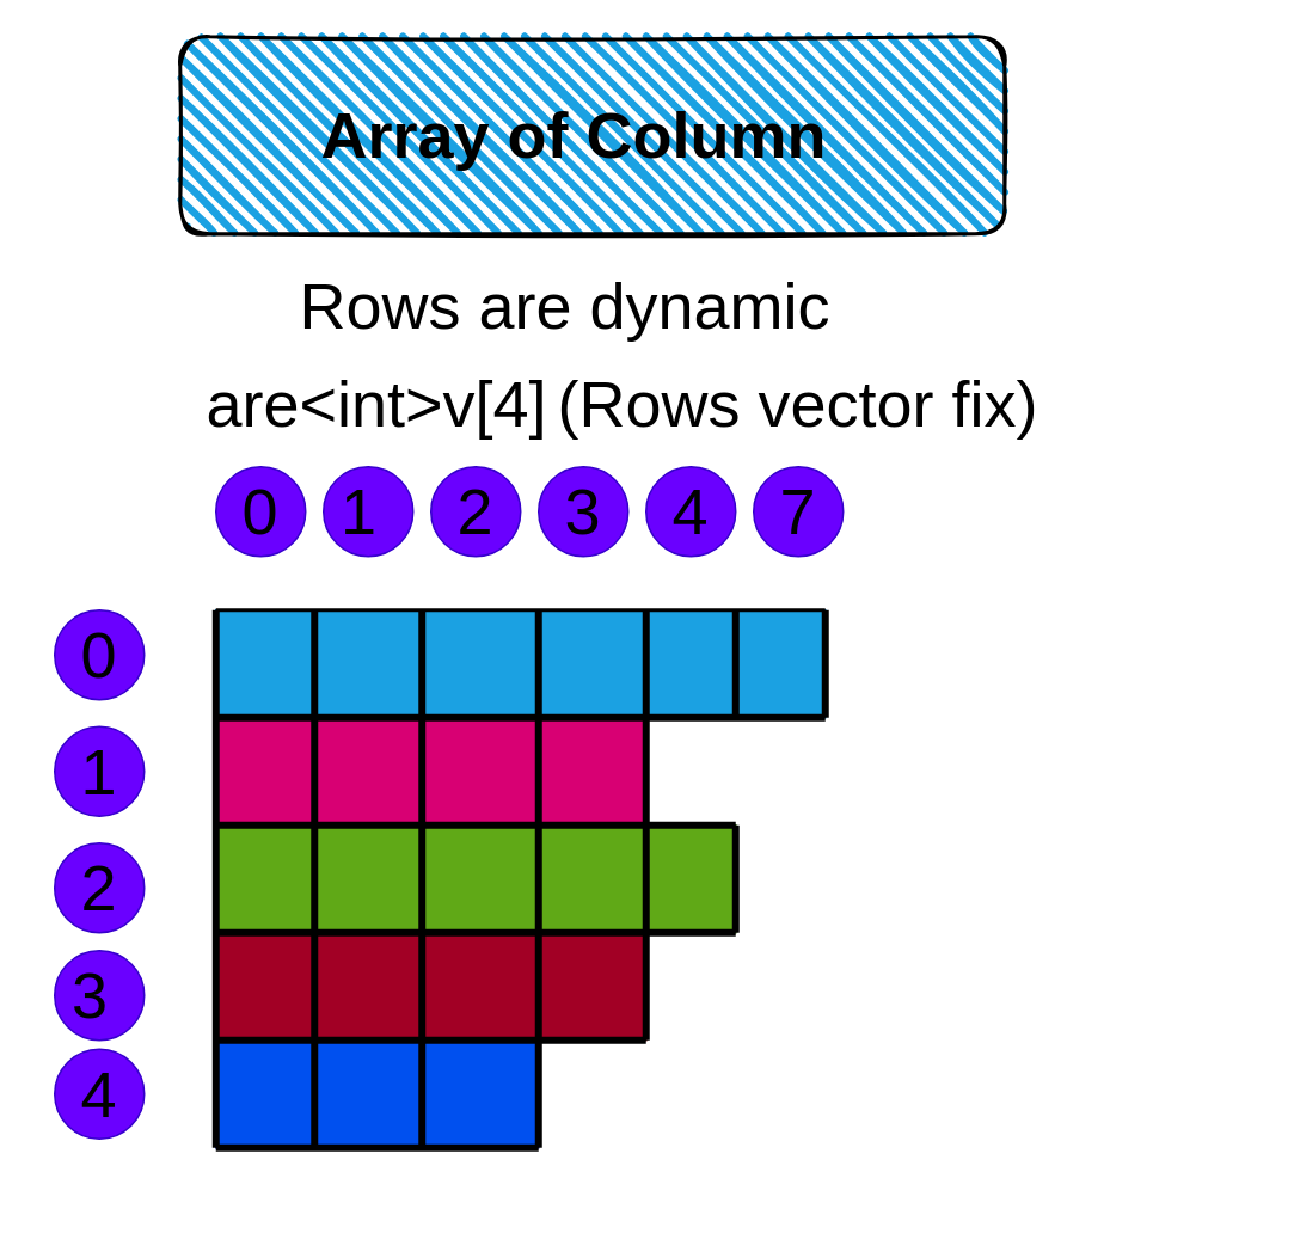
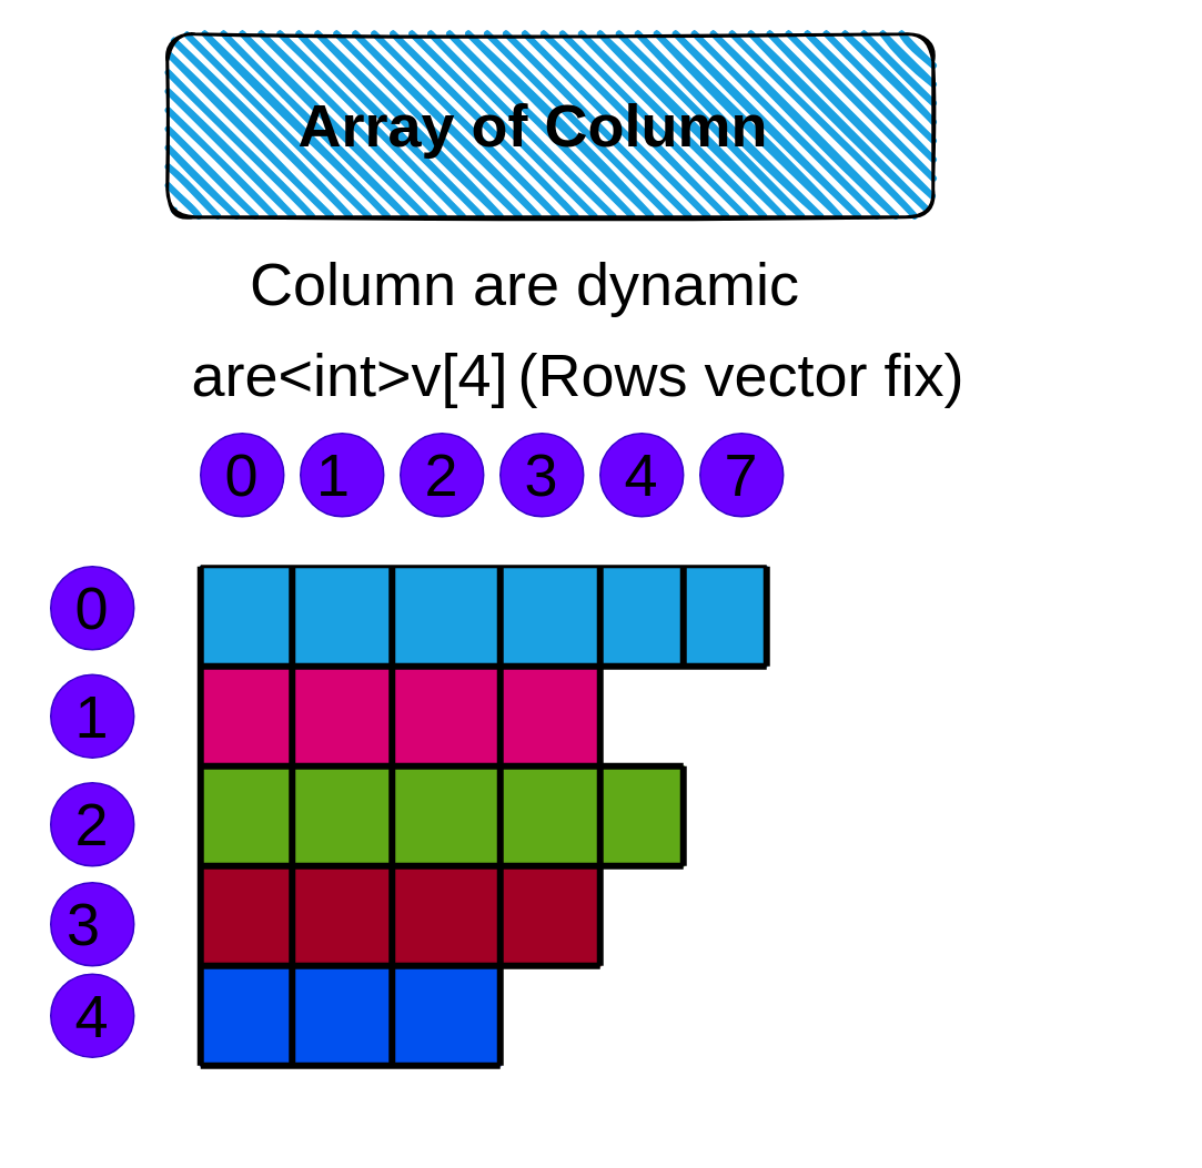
  <mxCell id="0" />
  <mxCell id="1" parent="0" />
  <mxCell id="2" value="" style="rounded=0;whiteSpace=wrap;html=1;fillColor=#1ba1e2;fontColor=#ffffff;strokeColor=#006EAF;" vertex="1" parent="1"><mxGeometry x="120" y="340" width="340" height="60" as="geometry" /></mxCell>
  <mxCell id="3" value="" style="rounded=0;whiteSpace=wrap;html=1;fillColor=#d80073;fontColor=#ffffff;strokeColor=#A50040;" vertex="1" parent="1"><mxGeometry x="120" y="400" width="240" height="60" as="geometry" /></mxCell>
  <mxCell id="4" value="" style="rounded=0;whiteSpace=wrap;html=1;fillColor=#60a917;fontColor=#ffffff;strokeColor=#2D7600;" vertex="1" parent="1"><mxGeometry x="120" y="460" width="290" height="60" as="geometry" /></mxCell>
  <mxCell id="5" value="" style="rounded=0;whiteSpace=wrap;html=1;fillColor=#a20025;fontColor=#ffffff;strokeColor=#6F0000;" vertex="1" parent="1"><mxGeometry x="120" y="520" width="240" height="60" as="geometry" /></mxCell>
  <mxCell id="6" value="" style="rounded=0;whiteSpace=wrap;html=1;fillColor=#0050ef;fontColor=#ffffff;strokeColor=#001DBC;" vertex="1" parent="1"><mxGeometry x="120" y="580" width="180" height="60" as="geometry" /></mxCell>
  <mxCell id="7" value="" style="ellipse;whiteSpace=wrap;html=1;aspect=fixed;fontSize=36;fillColor=#6a00ff;fontColor=#ffffff;strokeColor=#3700CC;" vertex="1" parent="1"><mxGeometry x="30" y="340" width="50" height="50" as="geometry" /></mxCell>
  <mxCell id="8" value="" style="ellipse;whiteSpace=wrap;html=1;aspect=fixed;fontSize=36;fillColor=#6a00ff;fontColor=#ffffff;strokeColor=#3700CC;" vertex="1" parent="1"><mxGeometry x="30" y="405" width="50" height="50" as="geometry" /></mxCell>
  <mxCell id="9" value="" style="ellipse;whiteSpace=wrap;html=1;aspect=fixed;fontSize=36;fillColor=#6a00ff;fontColor=#ffffff;strokeColor=#3700CC;" vertex="1" parent="1"><mxGeometry x="30" y="470" width="50" height="50" as="geometry" /></mxCell>
  <mxCell id="10" value="" style="ellipse;whiteSpace=wrap;html=1;aspect=fixed;fontSize=36;fillColor=#6a00ff;fontColor=#ffffff;strokeColor=#3700CC;" vertex="1" parent="1"><mxGeometry x="30" y="530" width="50" height="50" as="geometry" /></mxCell>
  <mxCell id="11" value="" style="ellipse;whiteSpace=wrap;html=1;aspect=fixed;fontSize=36;fillColor=#6a00ff;fontColor=#ffffff;strokeColor=#3700CC;" vertex="1" parent="1"><mxGeometry x="30" y="585" width="50" height="50" as="geometry" /></mxCell>
  <mxCell id="12" value="0" style="text;html=1;strokeColor=none;fillColor=none;align=center;verticalAlign=middle;whiteSpace=wrap;rounded=0;fontSize=36;" vertex="1" parent="1"><mxGeometry x="35" y="350" width="40" height="30" as="geometry" /></mxCell>
  <mxCell id="13" value="2" style="text;html=1;strokeColor=none;fillColor=none;align=center;verticalAlign=middle;whiteSpace=wrap;rounded=0;fontSize=36;" vertex="1" parent="1"><mxGeometry x="25" y="480" width="60" height="30" as="geometry" /></mxCell>
  <mxCell id="14" value="1" style="text;html=1;strokeColor=none;fillColor=none;align=center;verticalAlign=middle;whiteSpace=wrap;rounded=0;fontSize=36;" vertex="1" parent="1"><mxGeometry x="25" y="415" width="60" height="30" as="geometry" /></mxCell>
  <mxCell id="15" value="3" style="text;html=1;strokeColor=none;fillColor=none;align=center;verticalAlign=middle;whiteSpace=wrap;rounded=0;fontSize=36;" vertex="1" parent="1"><mxGeometry x="20" y="540" width="60" height="30" as="geometry" /></mxCell>
  <mxCell id="16" value="4" style="text;html=1;strokeColor=none;fillColor=none;align=center;verticalAlign=middle;whiteSpace=wrap;rounded=0;fontSize=36;" vertex="1" parent="1"><mxGeometry x="25" y="595" width="60" height="30" as="geometry" /></mxCell>
  <mxCell id="17" value="" style="line;strokeWidth=4;direction=south;html=1;perimeter=backbonePerimeter;points=[];outlineConnect=0;fontSize=36;" vertex="1" parent="1"><mxGeometry x="170" y="340" width="10" height="300" as="geometry" /></mxCell>
  <mxCell id="18" value="" style="line;strokeWidth=4;direction=south;html=1;perimeter=backbonePerimeter;points=[];outlineConnect=0;fontSize=36;" vertex="1" parent="1"><mxGeometry x="230" y="340" width="10" height="300" as="geometry" /></mxCell>
  <mxCell id="19" value="" style="line;strokeWidth=4;direction=south;html=1;perimeter=backbonePerimeter;points=[];outlineConnect=0;fontSize=36;" vertex="1" parent="1"><mxGeometry x="290" y="340" width="20" height="300" as="geometry" /></mxCell>
  <mxCell id="20" value="" style="line;strokeWidth=4;direction=south;html=1;perimeter=backbonePerimeter;points=[];outlineConnect=0;fontSize=36;" vertex="1" parent="1"><mxGeometry x="350" y="340" width="20" height="240" as="geometry" /></mxCell>
  <mxCell id="21" value="" style="line;strokeWidth=4;direction=south;html=1;perimeter=backbonePerimeter;points=[];outlineConnect=0;fontSize=36;" vertex="1" parent="1"><mxGeometry x="400" y="340" width="20" height="60" as="geometry" /></mxCell>
  <mxCell id="22" value="" style="line;strokeWidth=4;direction=south;html=1;perimeter=backbonePerimeter;points=[];outlineConnect=0;fontSize=36;" vertex="1" parent="1"><mxGeometry x="400" y="460" width="20" height="60" as="geometry" /></mxCell>
  <mxCell id="23" value="" style="line;strokeWidth=4;direction=south;html=1;perimeter=backbonePerimeter;points=[];outlineConnect=0;fontSize=36;" vertex="1" parent="1"><mxGeometry x="110" y="340" width="20" height="300" as="geometry" /></mxCell>
  <mxCell id="24" value="" style="line;strokeWidth=4;direction=south;html=1;perimeter=backbonePerimeter;points=[];outlineConnect=0;fontSize=36;" vertex="1" parent="1"><mxGeometry x="450" y="340" width="20" height="60" as="geometry" /></mxCell>
  <mxCell id="25" value="" style="line;strokeWidth=2;html=1;fontSize=36;" vertex="1" parent="1"><mxGeometry x="120" y="290" width="340" height="100" as="geometry" /></mxCell>
  <mxCell id="26" value="" style="line;strokeWidth=4;html=1;perimeter=backbonePerimeter;points=[];outlineConnect=0;fontSize=36;" vertex="1" parent="1"><mxGeometry x="120" y="395" width="340" height="10" as="geometry" /></mxCell>
  <mxCell id="27" value="" style="line;strokeWidth=4;html=1;perimeter=backbonePerimeter;points=[];outlineConnect=0;fontSize=36;" vertex="1" parent="1"><mxGeometry x="120" y="450" width="290" height="20" as="geometry" /></mxCell>
  <mxCell id="28" value="" style="line;strokeWidth=4;html=1;perimeter=backbonePerimeter;points=[];outlineConnect=0;fontSize=36;" vertex="1" parent="1"><mxGeometry x="120" y="450" width="290" height="140" as="geometry" /></mxCell>
  <mxCell id="29" value="" style="line;strokeWidth=4;html=1;perimeter=backbonePerimeter;points=[];outlineConnect=0;fontSize=36;" vertex="1" parent="1"><mxGeometry x="120" y="575" width="240" height="10" as="geometry" /></mxCell>
  <mxCell id="30" value="" style="line;strokeWidth=4;html=1;perimeter=backbonePerimeter;points=[];outlineConnect=0;fontSize=36;" vertex="1" parent="1"><mxGeometry x="120" y="600" width="180" height="80" as="geometry" /></mxCell>
  <mxCell id="31" value="" style="ellipse;whiteSpace=wrap;html=1;aspect=fixed;fontSize=36;fillColor=#6a00ff;fontColor=#ffffff;strokeColor=#3700CC;" vertex="1" parent="1"><mxGeometry x="120" width="50" height="50" as="geometry" y="260" /></mxCell>
  <mxCell id="32" value="" style="ellipse;whiteSpace=wrap;html=1;aspect=fixed;fontSize=36;fillColor=#6a00ff;fontColor=#ffffff;strokeColor=#3700CC;" vertex="1" parent="1"><mxGeometry x="180" width="50" height="50" as="geometry" y="260" /></mxCell>
  <mxCell id="33" value="" style="ellipse;whiteSpace=wrap;html=1;aspect=fixed;fontSize=36;fillColor=#6a00ff;fontColor=#ffffff;strokeColor=#3700CC;" vertex="1" parent="1"><mxGeometry x="240" width="50" height="50" as="geometry" y="260" /></mxCell>
  <mxCell id="34" value="" style="ellipse;whiteSpace=wrap;html=1;aspect=fixed;fontSize=36;fillColor=#6a00ff;fontColor=#ffffff;strokeColor=#3700CC;" vertex="1" parent="1"><mxGeometry x="300" width="50" height="50" as="geometry" y="260" /></mxCell>
  <mxCell id="35" value="" style="ellipse;whiteSpace=wrap;html=1;aspect=fixed;fontSize=36;fillColor=#6a00ff;fontColor=#ffffff;strokeColor=#3700CC;" vertex="1" parent="1"><mxGeometry x="360" width="50" height="50" as="geometry" y="260" /></mxCell>
  <mxCell id="36" value="" style="ellipse;whiteSpace=wrap;html=1;aspect=fixed;fontSize=36;fillColor=#6a00ff;fontColor=#ffffff;strokeColor=#3700CC;" vertex="1" parent="1"><mxGeometry x="420" width="50" height="50" as="geometry" y="260" /></mxCell>
  <mxCell id="37" value="0" style="text;html=1;strokeColor=none;fillColor=none;align=center;verticalAlign=middle;whiteSpace=wrap;rounded=0;fontSize=36;" vertex="1" parent="1"><mxGeometry x="125" y="270" width="40" height="30" as="geometry" /></mxCell>
  <mxCell id="38" value="1" style="text;html=1;strokeColor=none;fillColor=none;align=center;verticalAlign=middle;whiteSpace=wrap;rounded=0;fontSize=36;" vertex="1" parent="1"><mxGeometry x="170" y="270" width="60" height="30" as="geometry" /></mxCell>
  <mxCell id="39" value="2" style="text;html=1;strokeColor=none;fillColor=none;align=center;verticalAlign=middle;whiteSpace=wrap;rounded=0;fontSize=36;" vertex="1" parent="1"><mxGeometry x="235" y="270" width="60" height="30" as="geometry" /></mxCell>
  <mxCell id="40" value="3" style="text;html=1;strokeColor=none;fillColor=none;align=center;verticalAlign=middle;whiteSpace=wrap;rounded=0;fontSize=36;" vertex="1" parent="1"><mxGeometry x="295" y="270" width="60" height="30" as="geometry" /></mxCell>
  <mxCell id="41" value="4" style="text;html=1;strokeColor=none;fillColor=none;align=center;verticalAlign=middle;whiteSpace=wrap;rounded=0;fontSize=36;" vertex="1" parent="1"><mxGeometry x="355" y="270" width="60" height="30" as="geometry" /></mxCell>
  <mxCell id="42" value="7" style="text;html=1;strokeColor=none;fillColor=none;align=center;verticalAlign=middle;whiteSpace=wrap;rounded=0;fontSize=36;" vertex="1" parent="1"><mxGeometry x="415" y="270" width="60" height="30" as="geometry" /></mxCell>
  <mxCell id="43" value="are&amp;lt;int&amp;gt;v[4]" style="text;html=1;strokeColor=none;fillColor=none;align=center;verticalAlign=middle;whiteSpace=wrap;rounded=0;fontSize=36;" vertex="1" parent="1"><mxGeometry x="30" y="220" width="360" height="10" as="geometry" /></mxCell>
  <mxCell id="44" value="(Rows vector fix)" style="text;html=1;strokeColor=none;fillColor=none;align=center;verticalAlign=middle;whiteSpace=wrap;rounded=0;fontSize=36;" vertex="1" parent="1"><mxGeometry x="190" y="180" width="510" height="90" as="geometry" /></mxCell>
  <mxCell id="45" value="" style="rounded=1;whiteSpace=wrap;html=1;strokeWidth=2;fillWeight=4;hachureGap=8;hachureAngle=45;fillColor=#1ba1e2;sketch=1;fontSize=36;" vertex="1" parent="1"><mxGeometry x="100" y="20" width="460" height="110" as="geometry" /></mxCell>
  <mxCell id="46" value="&lt;b&gt;&lt;font style=&quot;font-size: 36px;&quot;&gt;Array of Column&lt;/font&gt;&lt;/b&gt;" style="text;html=1;strokeColor=none;fillColor=none;align=center;verticalAlign=middle;whiteSpace=wrap;rounded=0;" vertex="1" parent="1"><mxGeometry x="165" y="40" width="310" height="70" as="geometry" /></mxCell>
- <mxCell id="47" value="Rows are dynamic" style="text;html=1;strokeColor=none;fillColor=none;align=center;verticalAlign=middle;whiteSpace=wrap;rounded=0;fontSize=36;" vertex="1" parent="1"><mxGeometry x="40" y="50" width="550" height="240" as="geometry" /></mxCell>
+ <mxCell id="47" value="Column are dynamic" style="text;html=1;strokeColor=none;fillColor=none;align=center;verticalAlign=middle;whiteSpace=wrap;rounded=0;fontSize=36;" vertex="1" parent="1"><mxGeometry x="40" y="50" width="550" height="240" as="geometry" /></mxCell>
